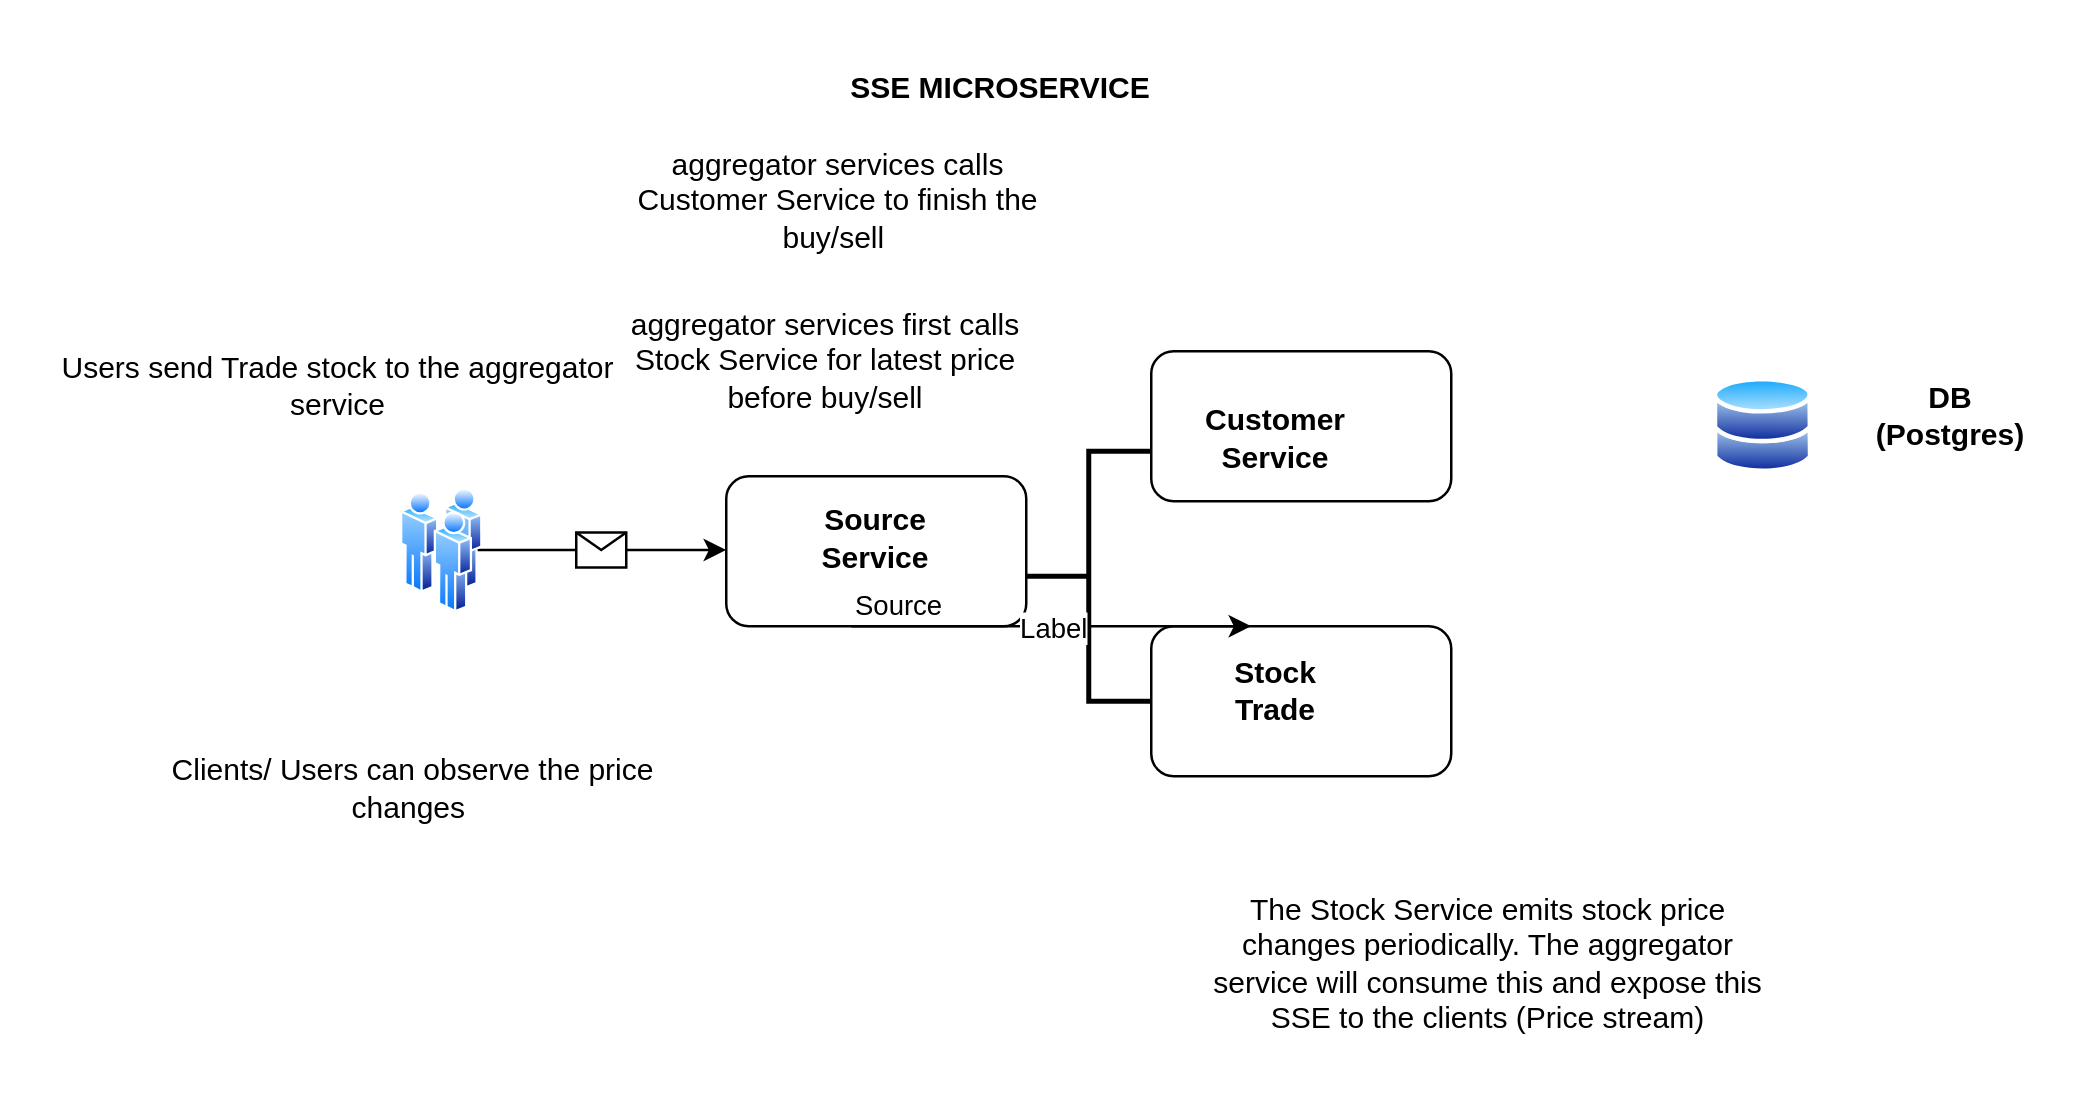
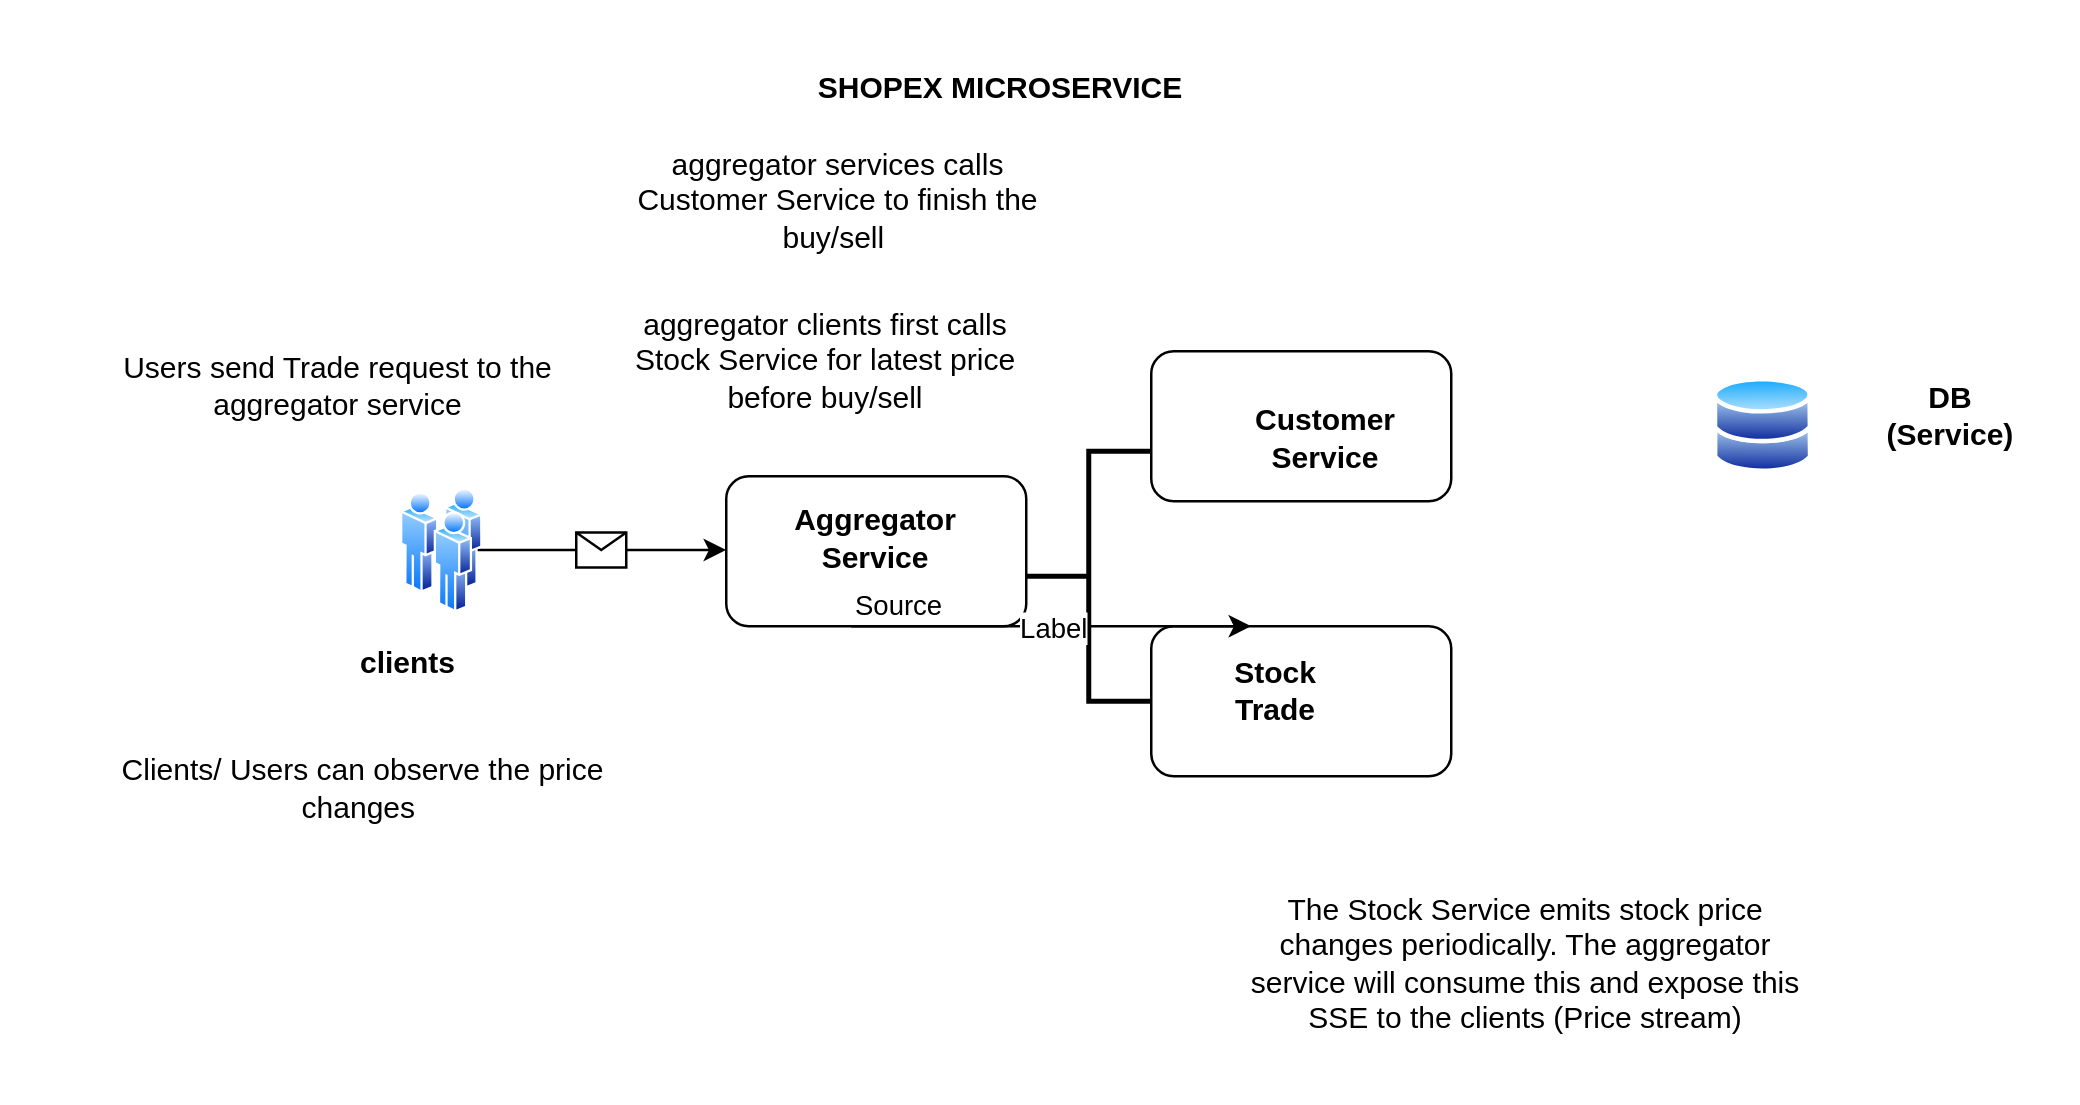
  <mxCell id="0" />
  <mxCell id="1" parent="0" />
  <mxCell id="2" value="" style="rounded=1;whiteSpace=wrap;html=1;" parent="1" vertex="1"><mxGeometry x="290" y="190" width="120" height="60" as="geometry" /></mxCell>
  <mxCell id="3" value="" style="rounded=1;whiteSpace=wrap;html=1;" parent="1" vertex="1"><mxGeometry x="460" y="140" width="120" height="60" as="geometry" /></mxCell>
  <mxCell id="4" value="" style="rounded=1;whiteSpace=wrap;html=1;" parent="1" vertex="1"><mxGeometry x="460" y="250" width="120" height="60" as="geometry" /></mxCell>
  <mxCell id="5" value="" style="endArrow=classic;html=1;rounded=0;" parent="1" edge="1"><mxGeometry relative="1" as="geometry"><mxPoint x="190" y="219.5" as="sourcePoint" /><mxPoint x="290" y="219.5" as="targetPoint" /></mxGeometry></mxCell>
  <mxCell id="6" value="" style="shape=message;html=1;outlineConnect=0;" parent="5" vertex="1"><mxGeometry width="20" height="14" relative="1" as="geometry"><mxPoint x="-10" y="-7" as="offset" /></mxGeometry></mxCell>
  <mxCell id="7" value="" style="strokeWidth=2;html=1;shape=mxgraph.flowchart.annotation_2;align=left;labelPosition=right;pointerEvents=1;" parent="1" vertex="1"><mxGeometry x="410" y="180" width="50" height="100" as="geometry" /></mxCell>
- <mxCell id="8" value="SSE MICROSERVICE" style="text;strokeColor=none;align=center;fillColor=none;html=1;verticalAlign=middle;whiteSpace=wrap;rounded=0;fontStyle=1" parent="1" vertex="1"><mxGeometry x="280" y="20" width="240" height="30" as="geometry" /></mxCell>
+ <mxCell id="8" value="SHOPEX MICROSERVICE" style="text;strokeColor=none;align=center;fillColor=none;html=1;verticalAlign=middle;whiteSpace=wrap;rounded=0;fontStyle=1" parent="1" vertex="1"><mxGeometry x="280" y="20" width="240" height="30" as="geometry" /></mxCell>
  <mxCell id="9" value="" style="image;aspect=fixed;perimeter=ellipsePerimeter;html=1;align=center;shadow=0;dashed=0;spacingTop=3;image=img/lib/active_directory/users.svg;" parent="1" vertex="1"><mxGeometry x="160" y="195" width="33" height="50" as="geometry" /></mxCell>
  <mxCell id="10" value="" style="image;aspect=fixed;perimeter=ellipsePerimeter;html=1;align=center;shadow=0;dashed=0;spacingTop=3;image=img/lib/active_directory/databases.svg;" parent="1" vertex="1"><mxGeometry x="685.1" y="150.5" width="39.8" height="39" as="geometry" /></mxCell>
- <mxCell id="11" value="Source Service" style="text;strokeColor=none;align=center;fillColor=none;html=1;verticalAlign=middle;whiteSpace=wrap;rounded=0;fontStyle=1" parent="1" vertex="1"><mxGeometry x="320" y="200" width="60" height="30" as="geometry" /></mxCell>
- <mxCell id="12" value="Customer Service" style="text;strokeColor=none;align=center;fillColor=none;html=1;verticalAlign=middle;whiteSpace=wrap;rounded=0;fontStyle=1" parent="1" vertex="1"><mxGeometry x="480" y="159.5" width="60" height="30" as="geometry" /></mxCell>
+ <mxCell id="11" value="Aggregator Service" style="text;strokeColor=none;align=center;fillColor=none;html=1;verticalAlign=middle;whiteSpace=wrap;rounded=0;fontStyle=1" parent="1" vertex="1"><mxGeometry x="320" y="200" width="60" height="30" as="geometry" /></mxCell>
+ <mxCell id="12" value="Customer Service" style="text;strokeColor=none;align=center;fillColor=none;html=1;verticalAlign=middle;whiteSpace=wrap;rounded=0;fontStyle=1" parent="1" vertex="1"><mxGeometry x="500" y="159.5" width="60" height="30" as="geometry" /></mxCell>
  <mxCell id="13" value="Stock Trade" style="text;strokeColor=none;align=center;fillColor=none;html=1;verticalAlign=middle;whiteSpace=wrap;rounded=0;fontStyle=1" parent="1" vertex="1"><mxGeometry x="480" y="260.5" width="60" height="30" as="geometry" /></mxCell>
- <mxCell id="14" value="DB (Postgres)" style="text;strokeColor=none;align=center;fillColor=none;html=1;verticalAlign=middle;whiteSpace=wrap;rounded=0;fontStyle=1" parent="1" vertex="1"><mxGeometry x="750" y="150.5" width="60" height="30" as="geometry" /></mxCell>
- <mxCell id="16" value="The Stock Service emits stock price changes periodically. The aggregator service will consume this and expose this SSE to the clients (Price stream)" style="text;strokeColor=none;align=center;fillColor=none;html=1;verticalAlign=middle;whiteSpace=wrap;rounded=0;" parent="1" vertex="1"><mxGeometry x="480" y="350" width="230" height="70" as="geometry" /></mxCell>
- <mxCell id="17" value="Clients/ Users can observe the price changes&amp;nbsp;" style="text;strokeColor=none;align=center;fillColor=none;html=1;verticalAlign=middle;whiteSpace=wrap;rounded=0;" parent="1" vertex="1"><mxGeometry x="50" y="299.5" width="230" height="30.5" as="geometry" /></mxCell>
- <mxCell id="18" value="Users send Trade stock to the aggregator service" style="text;strokeColor=none;align=center;fillColor=none;html=1;verticalAlign=middle;whiteSpace=wrap;rounded=0;" parent="1" vertex="1"><mxGeometry x="20" y="139" width="230" height="30.5" as="geometry" /></mxCell>
- <mxCell id="19" value="aggregator services first calls Stock Service for latest price before buy/sell" style="text;strokeColor=none;align=center;fillColor=none;html=1;verticalAlign=middle;whiteSpace=wrap;rounded=0;" parent="1" vertex="1"><mxGeometry x="240" y="128.5" width="180" height="31" as="geometry" /></mxCell>
+ <mxCell id="14" value="DB (Service)" style="text;strokeColor=none;align=center;fillColor=none;html=1;verticalAlign=middle;whiteSpace=wrap;rounded=0;fontStyle=1" parent="1" vertex="1"><mxGeometry x="750" y="150.5" width="60" height="30" as="geometry" /></mxCell>
+ <mxCell id="15" value="clients" style="text;strokeColor=none;align=center;fillColor=none;html=1;verticalAlign=middle;whiteSpace=wrap;rounded=0;fontStyle=1" parent="1" vertex="1"><mxGeometry x="133" y="250" width="60" height="30" as="geometry" /></mxCell>
+ <mxCell id="16" value="The Stock Service emits stock price changes periodically. The aggregator service will consume this and expose this SSE to the clients (Price stream)" style="text;strokeColor=none;align=center;fillColor=none;html=1;verticalAlign=middle;whiteSpace=wrap;rounded=0;" parent="1" vertex="1"><mxGeometry x="495" y="350" width="230" height="70" as="geometry" /></mxCell>
+ <mxCell id="17" value="Clients/ Users can observe the price changes&amp;nbsp;" style="text;strokeColor=none;align=center;fillColor=none;html=1;verticalAlign=middle;whiteSpace=wrap;rounded=0;" parent="1" vertex="1"><mxGeometry x="30" y="299.5" width="230" height="30.5" as="geometry" /></mxCell>
+ <mxCell id="18" value="Users send Trade request to the aggregator service" style="text;strokeColor=none;align=center;fillColor=none;html=1;verticalAlign=middle;whiteSpace=wrap;rounded=0;" parent="1" vertex="1"><mxGeometry x="20" y="139" width="230" height="30.5" as="geometry" /></mxCell>
+ <mxCell id="19" value="aggregator clients first calls Stock Service for latest price before buy/sell" style="text;strokeColor=none;align=center;fillColor=none;html=1;verticalAlign=middle;whiteSpace=wrap;rounded=0;" parent="1" vertex="1"><mxGeometry x="240" y="128.5" width="180" height="31" as="geometry" /></mxCell>
  <mxCell id="20" value="aggregator services calls Customer Service to finish the buy/sell&amp;nbsp;" style="text;strokeColor=none;align=center;fillColor=none;html=1;verticalAlign=middle;whiteSpace=wrap;rounded=0;" parent="1" vertex="1"><mxGeometry x="245" y="49.5" width="180" height="60.5" as="geometry" /></mxCell>
  <mxCell id="21" value="" style="endArrow=classic;html=1;rounded=0;" parent="1" edge="1"><mxGeometry relative="1" as="geometry"><mxPoint x="340" y="250" as="sourcePoint" /><mxPoint x="500" y="250" as="targetPoint" /></mxGeometry></mxCell>
  <mxCell id="22" value="Label" style="edgeLabel;resizable=0;html=1;;align=center;verticalAlign=middle;" parent="21" connectable="0" vertex="1"><mxGeometry relative="1" as="geometry" /></mxCell>
  <mxCell id="23" value="Source" style="edgeLabel;resizable=0;html=1;;align=left;verticalAlign=bottom;" parent="21" connectable="0" vertex="1"><mxGeometry x="-1" relative="1" as="geometry" /></mxCell>
